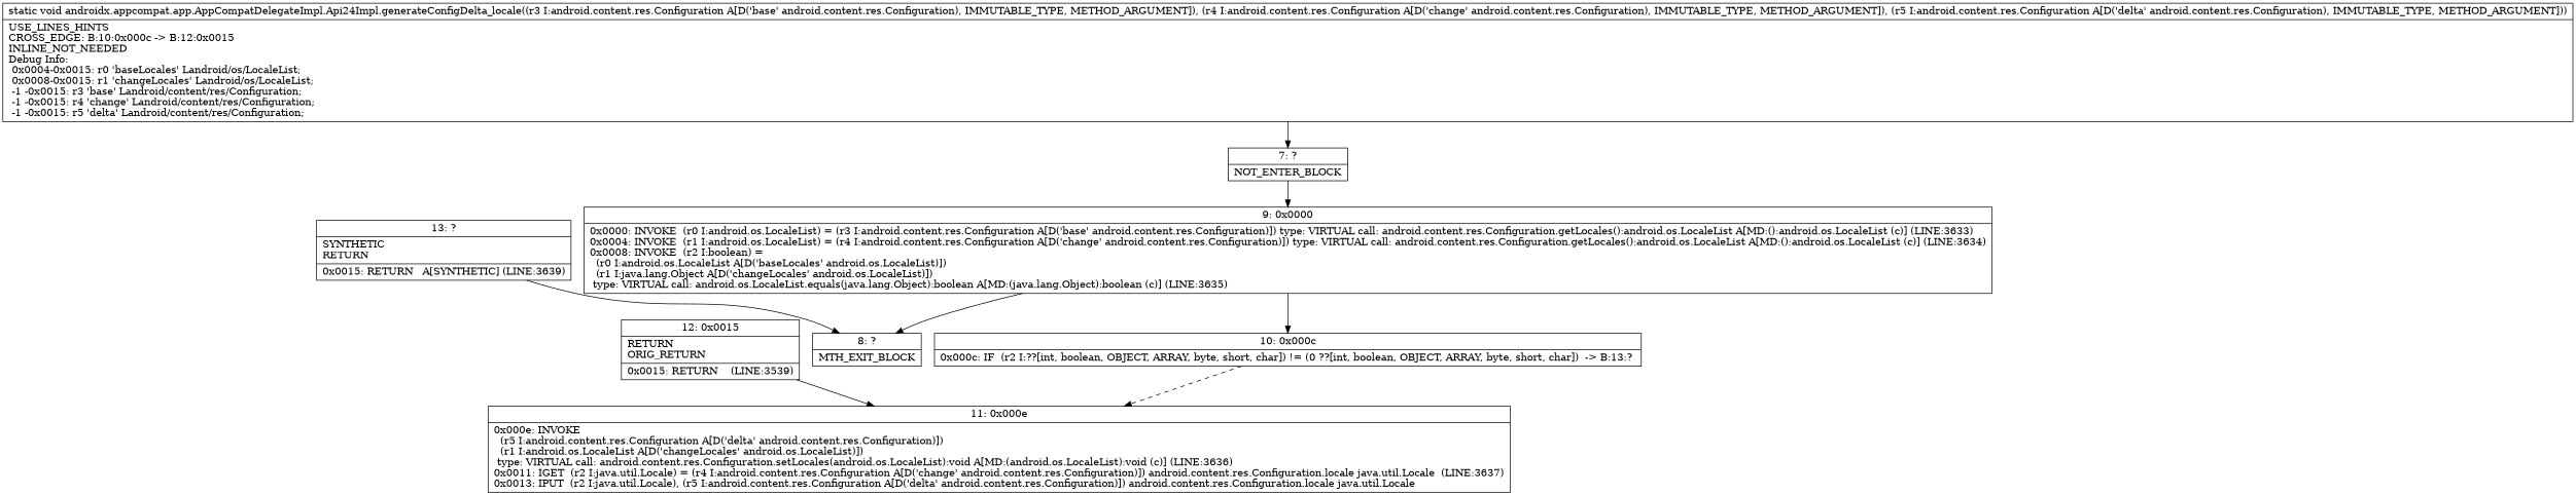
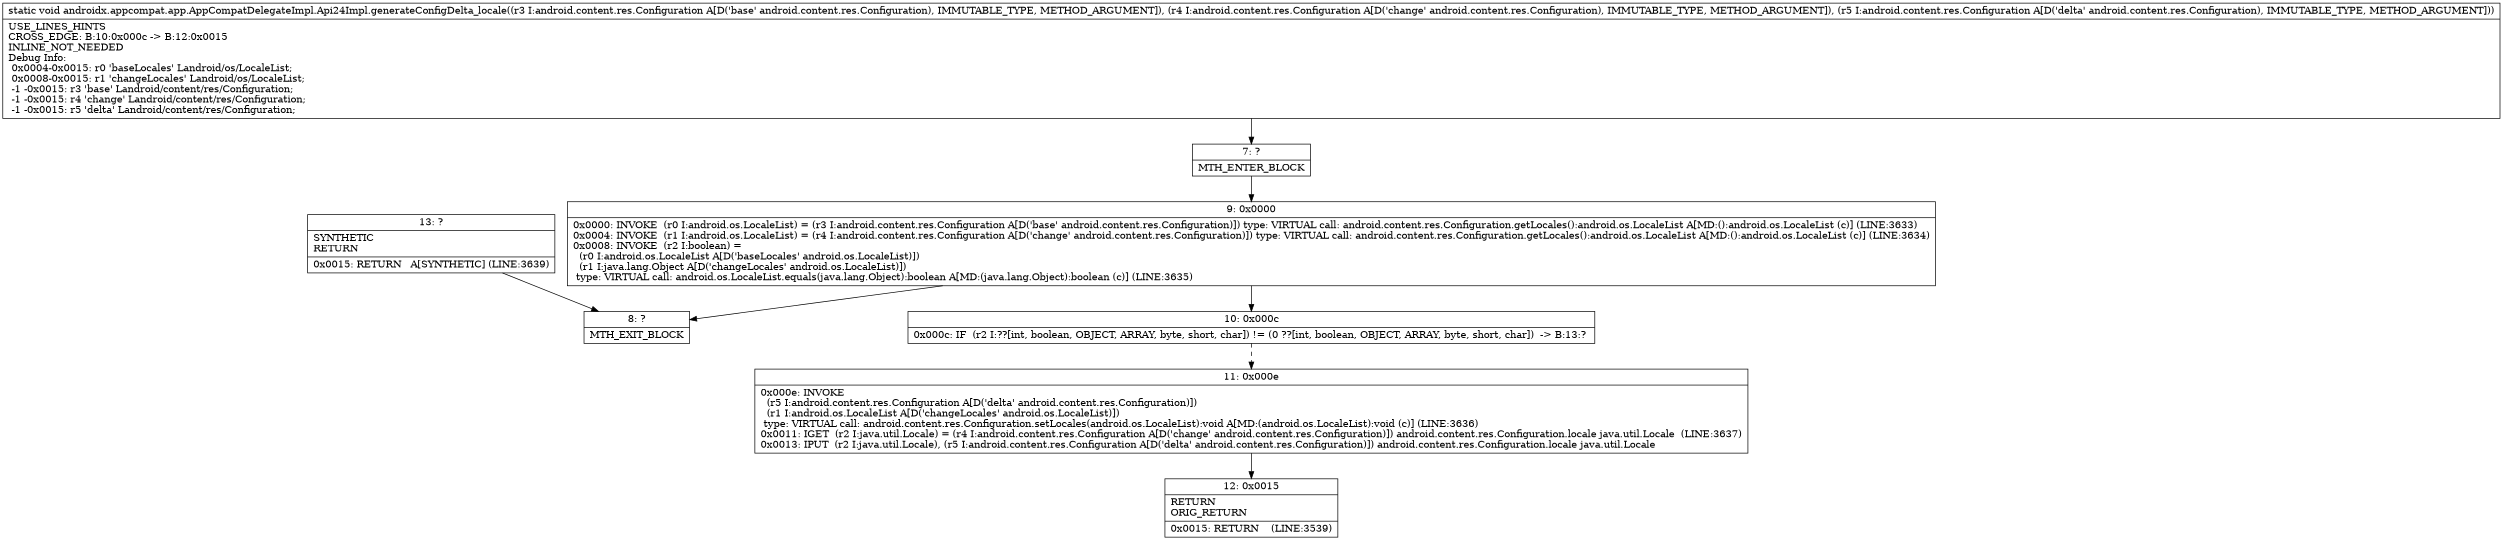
  digraph {
    node [shape=record]
-   n1 [label="{7\:\ ?|NOT_ENTER_BLOCK\l}"]
+   n1 [label="{7\:\ ?|MTH_ENTER_BLOCK\l}"]
    n2 [label="{9\:\ 0x0000|0x0000: INVOKE  (r0 I:android.os.LocaleList) = (r3 I:android.content.res.Configuration A[D('base' android.content.res.Configuration)]) type: VIRTUAL call: android.content.res.Configuration.getLocales():android.os.LocaleList A[MD:():android.os.LocaleList (c)] (LINE:3633)\l0x0004: INVOKE  (r1 I:android.os.LocaleList) = (r4 I:android.content.res.Configuration A[D('change' android.content.res.Configuration)]) type: VIRTUAL call: android.content.res.Configuration.getLocales():android.os.LocaleList A[MD:():android.os.LocaleList (c)] (LINE:3634)\l0x0008: INVOKE  (r2 I:boolean) = \l  (r0 I:android.os.LocaleList A[D('baseLocales' android.os.LocaleList)])\l  (r1 I:java.lang.Object A[D('changeLocales' android.os.LocaleList)])\l type: VIRTUAL call: android.os.LocaleList.equals(java.lang.Object):boolean A[MD:(java.lang.Object):boolean (c)] (LINE:3635)\l}"]
    n3 [label="{10\:\ 0x000c|0x000c: IF  (r2 I:??[int, boolean, OBJECT, ARRAY, byte, short, char]) != (0 ??[int, boolean, OBJECT, ARRAY, byte, short, char])  \-\> B:13:? \l}"]
    n4 [label="{8\:\ ?|MTH_EXIT_BLOCK\l}"]
    n5 [label="{11\:\ 0x000e|0x000e: INVOKE  \l  (r5 I:android.content.res.Configuration A[D('delta' android.content.res.Configuration)])\l  (r1 I:android.os.LocaleList A[D('changeLocales' android.os.LocaleList)])\l type: VIRTUAL call: android.content.res.Configuration.setLocales(android.os.LocaleList):void A[MD:(android.os.LocaleList):void (c)] (LINE:3636)\l0x0011: IGET  (r2 I:java.util.Locale) = (r4 I:android.content.res.Configuration A[D('change' android.content.res.Configuration)]) android.content.res.Configuration.locale java.util.Locale  (LINE:3637)\l0x0013: IPUT  (r2 I:java.util.Locale), (r5 I:android.content.res.Configuration A[D('delta' android.content.res.Configuration)]) android.content.res.Configuration.locale java.util.Locale \l}"]
    n6 [label="{12\:\ 0x0015|RETURN\lORIG_RETURN\l|0x0015: RETURN    (LINE:3539)\l}"]
    n7 [label="{13\:\ ?|SYNTHETIC\lRETURN\l|0x0015: RETURN   A[SYNTHETIC] (LINE:3639)\l}"]
    n8 [label="{static void androidx.appcompat.app.AppCompatDelegateImpl.Api24Impl.generateConfigDelta_locale((r3 I:android.content.res.Configuration A[D('base' android.content.res.Configuration), IMMUTABLE_TYPE, METHOD_ARGUMENT]), (r4 I:android.content.res.Configuration A[D('change' android.content.res.Configuration), IMMUTABLE_TYPE, METHOD_ARGUMENT]), (r5 I:android.content.res.Configuration A[D('delta' android.content.res.Configuration), IMMUTABLE_TYPE, METHOD_ARGUMENT]))  | USE_LINES_HINTS\lCROSS_EDGE: B:10:0x000c \-\> B:12:0x0015\lINLINE_NOT_NEEDED\lDebug Info:\l  0x0004\-0x0015: r0 'baseLocales' Landroid\/os\/LocaleList;\l  0x0008\-0x0015: r1 'changeLocales' Landroid\/os\/LocaleList;\l  \-1 \-0x0015: r3 'base' Landroid\/content\/res\/Configuration;\l  \-1 \-0x0015: r4 'change' Landroid\/content\/res\/Configuration;\l  \-1 \-0x0015: r5 'delta' Landroid\/content\/res\/Configuration;\l}"]
    n1 -> n2
    n2 -> n3
    n2 -> n4
    n3 -> n5 [style=dashed]
-   n6 -> n5
+   n5 -> n6
    n7 -> n4
    n8 -> n1
  }
